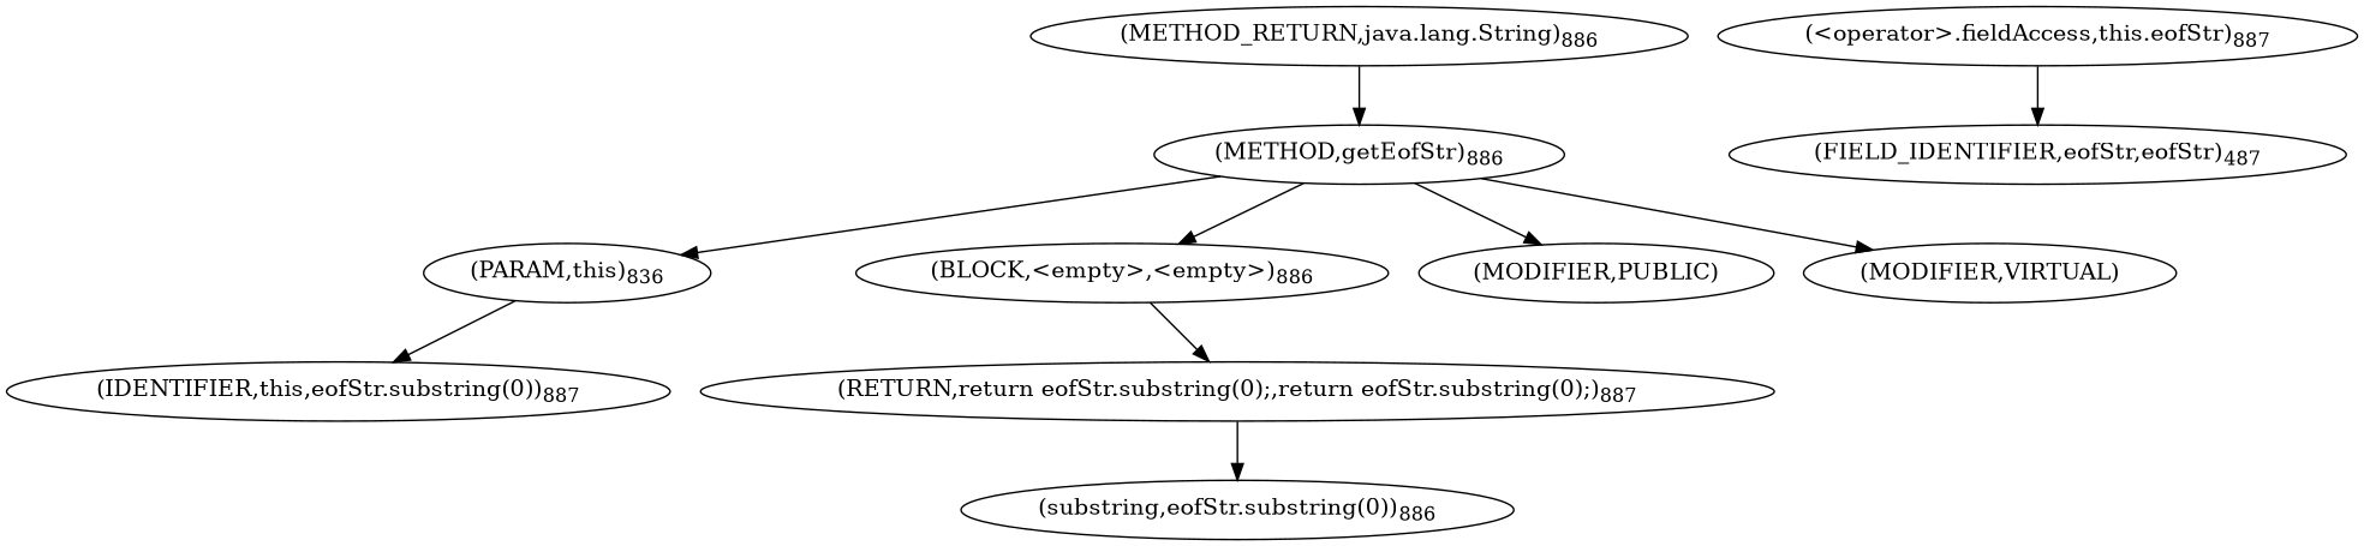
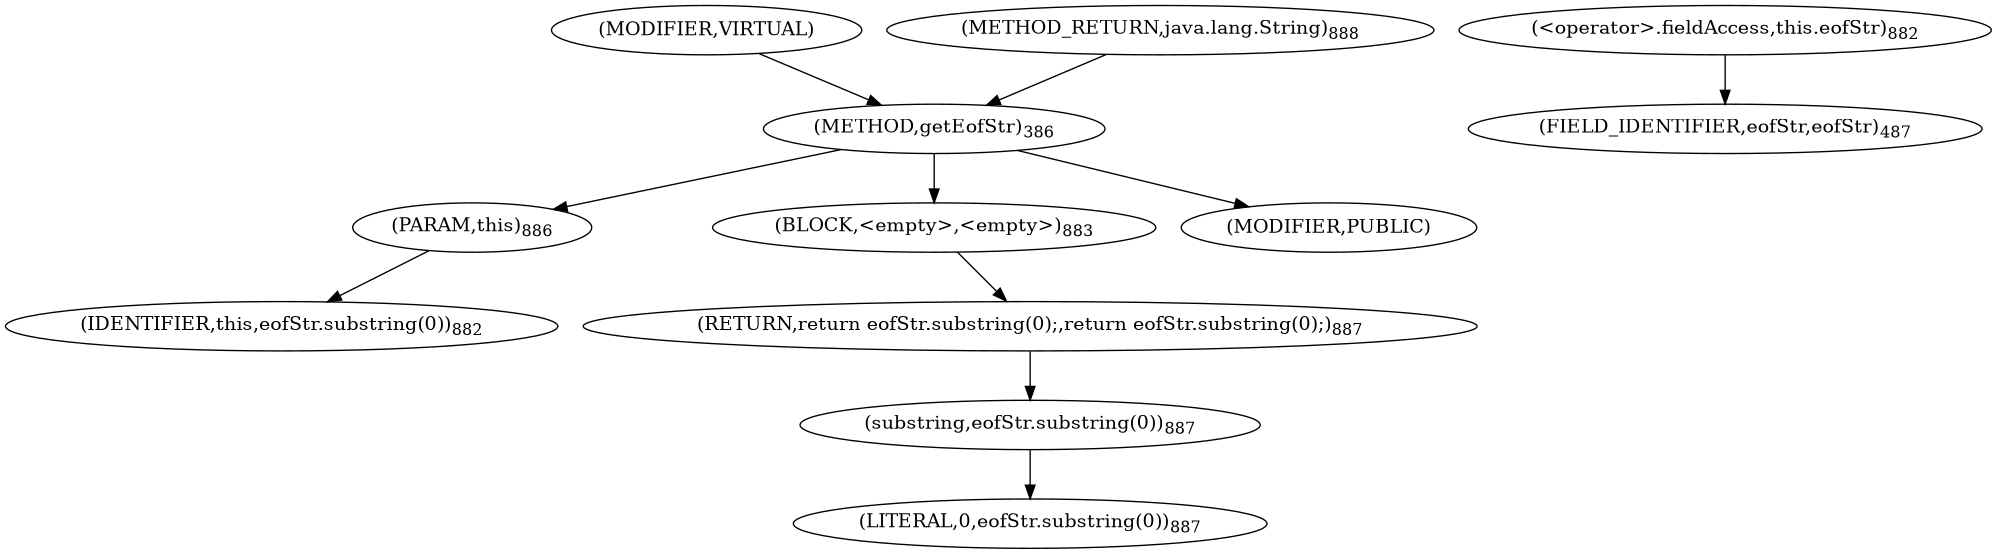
  digraph {
-   n1 [label=<(METHOD,getEofStr)<SUB>886</SUB>>]
-   n2 [label=<(PARAM,this)<SUB>836</SUB>>]
-   n3 [label=<(BLOCK,&lt;empty&gt;,&lt;empty&gt;)<SUB>886</SUB>>]
+   n1 [label=<(METHOD,getEofStr)<SUB>386</SUB>>]
+   n2 [label=<(PARAM,this)<SUB>886</SUB>>]
+   n3 [label=<(BLOCK,&lt;empty&gt;,&lt;empty&gt;)<SUB>883</SUB>>]
    n4 [label=<(MODIFIER,PUBLIC)>]
    n5 [label=<(MODIFIER,VIRTUAL)>]
-   n6 [label=<(IDENTIFIER,this,eofStr.substring(0))<SUB>887</SUB>>]
+   n6 [label=<(IDENTIFIER,this,eofStr.substring(0))<SUB>882</SUB>>]
    n7 [label=<(RETURN,return eofStr.substring(0);,return eofStr.substring(0);)<SUB>887</SUB>>]
-   n8 [label=<(METHOD_RETURN,java.lang.String)<SUB>886</SUB>>]
-   n9 [label=<(substring,eofStr.substring(0))<SUB>886</SUB>>]
-   n11 [label=<(&lt;operator&gt;.fieldAccess,this.eofStr)<SUB>887</SUB>>]
+   n8 [label=<(METHOD_RETURN,java.lang.String)<SUB>888</SUB>>]
+   n9 [label=<(substring,eofStr.substring(0))<SUB>887</SUB>>]
+   n10 [label=<(LITERAL,0,eofStr.substring(0))<SUB>887</SUB>>]
+   n11 [label=<(&lt;operator&gt;.fieldAccess,this.eofStr)<SUB>882</SUB>>]
    n12 [label=<(FIELD_IDENTIFIER,eofStr,eofStr)<SUB>487</SUB>>]
    n1 -> n2
    n1 -> n3
    n1 -> n4
-   n1 -> n5
+   n5 -> n1
    n2 -> n6
    n3 -> n7
    n7 -> n9
    n8 -> n1
+   n9 -> n10
    n11 -> n12
  }
